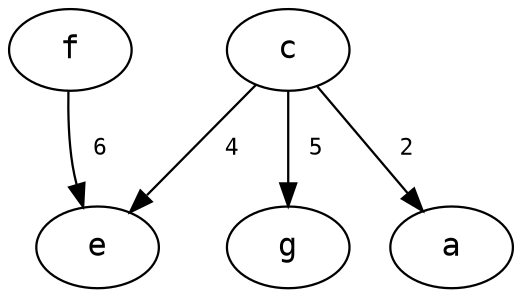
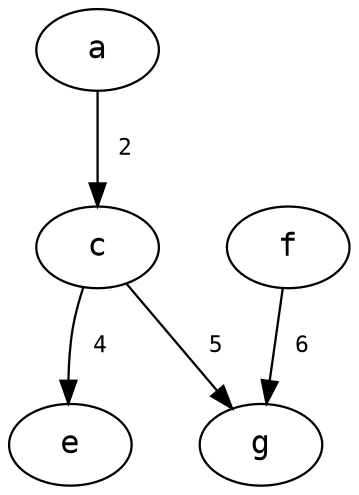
  digraph {
    fontname="DejaVu Sans Mono"
    rankdir=TB
    node [fontname="DejaVu Sans Mono"]
    edge [fontname="DejaVu Sans Mono"]
    a
    c
    e
    g
    f
-   c -> a [label=< <font point-size="10">2</font> >]
+   a -> c [label=< <font point-size="10">2</font> >]
    c -> e [label=< <font point-size="10">4</font> >]
    c -> g [label=< <font point-size="10">5</font> >]
-   f -> e [label=< <font point-size="10">6</font> >]
+   f -> g [label=< <font point-size="10">6</font> >]
  }
